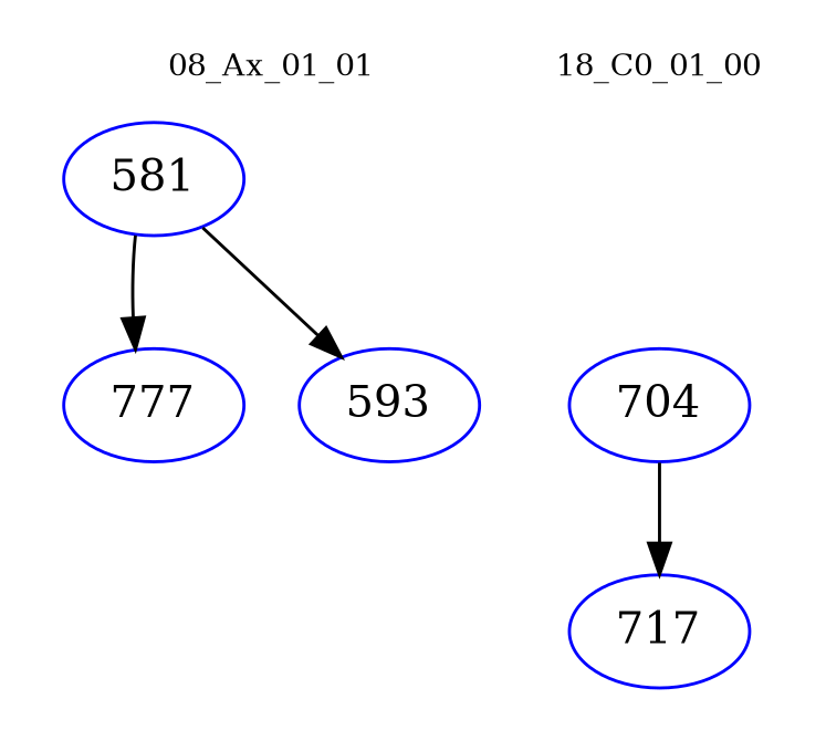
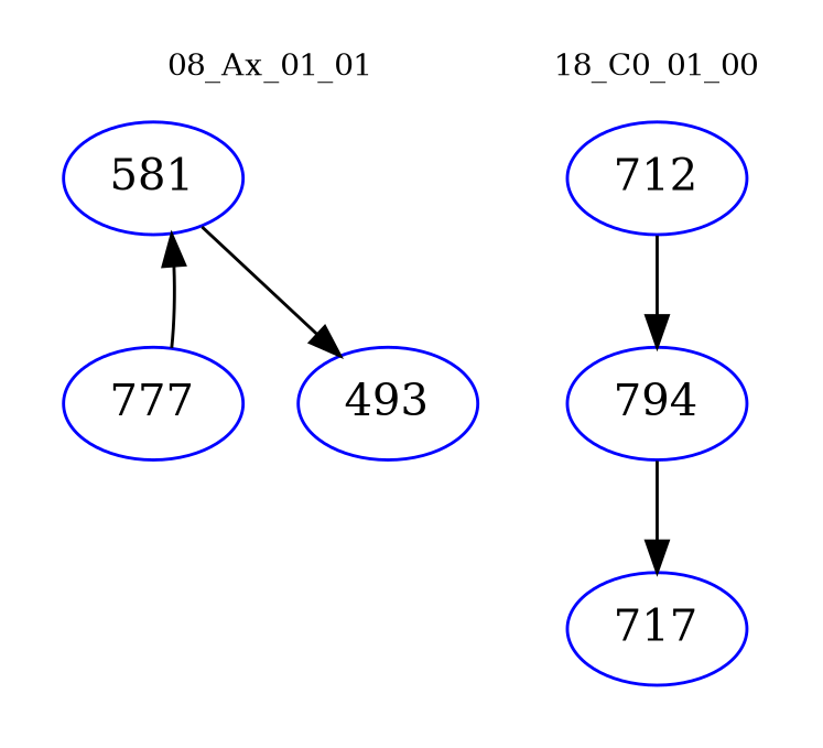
  digraph {
    node [color=blue]
    edge [color=black]
    n1 [label=581]
    n2 [label=777]
-   n3 [label=593]
-   n5 [label=704]
+   n3 [label=493]
+   n4 [label=712]
+   n5 [label=794]
    n6 [label=717]
    subgraph cluster_1 {
      color=white
      fontsize=10
      label="08_Ax_01_01"
      n1
      n2
      n3
    }
    subgraph cluster_2 {
      color=white
      fontsize=10
      label="18_C0_01_00"
+     n4
      n5
      n6
    }
-   n1 -> n2
+   n2 -> n1
    n1 -> n3
+   n4 -> n5
    n5 -> n6
  }
